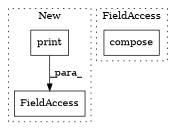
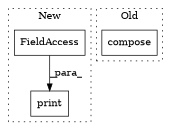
  digraph {
    node [a=32 shape=box]
    n1 [l="6,1" label=print s="743,761"]
    n2 [a=22 l=12 label=FieldAccess s=749]
    n3 [l="8,1" label=compose s="1497,1531"]
    subgraph cluster_1 {
      label=New
      style=dotted
      n1
      n2
    }
    subgraph cluster_2 {
-     label=FieldAccess
+     label=Old
      style=dotted
      n3
    }
-   n1 -> n2 [label=_para_]
+   n2 -> n1 [label=_para_]
  }
